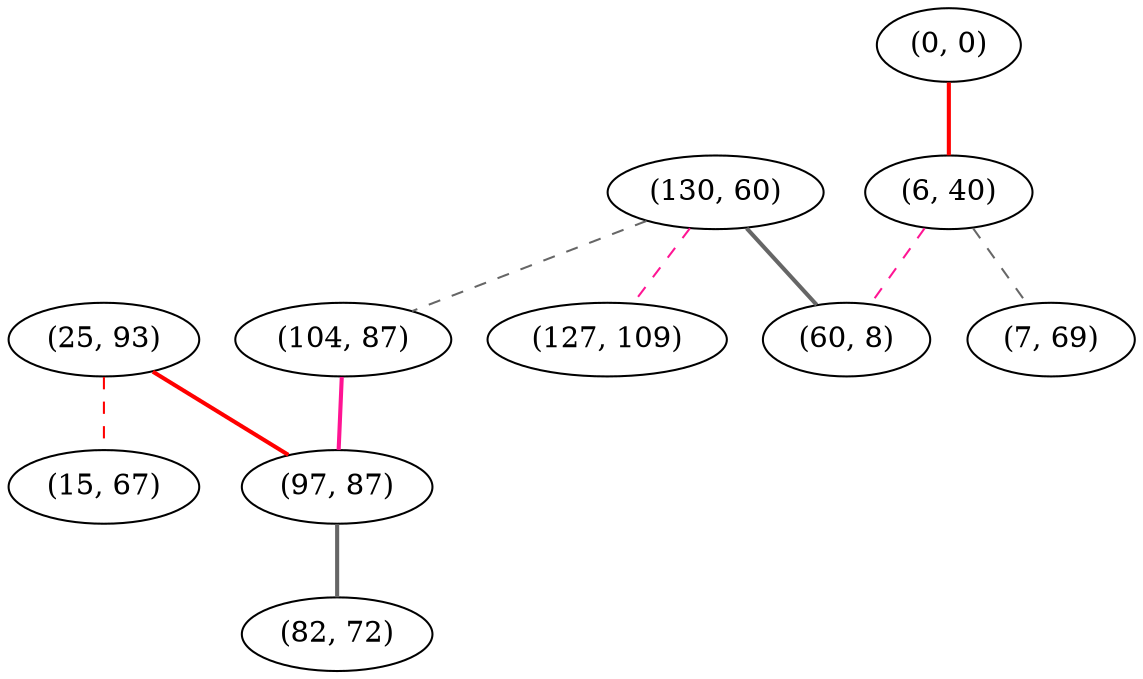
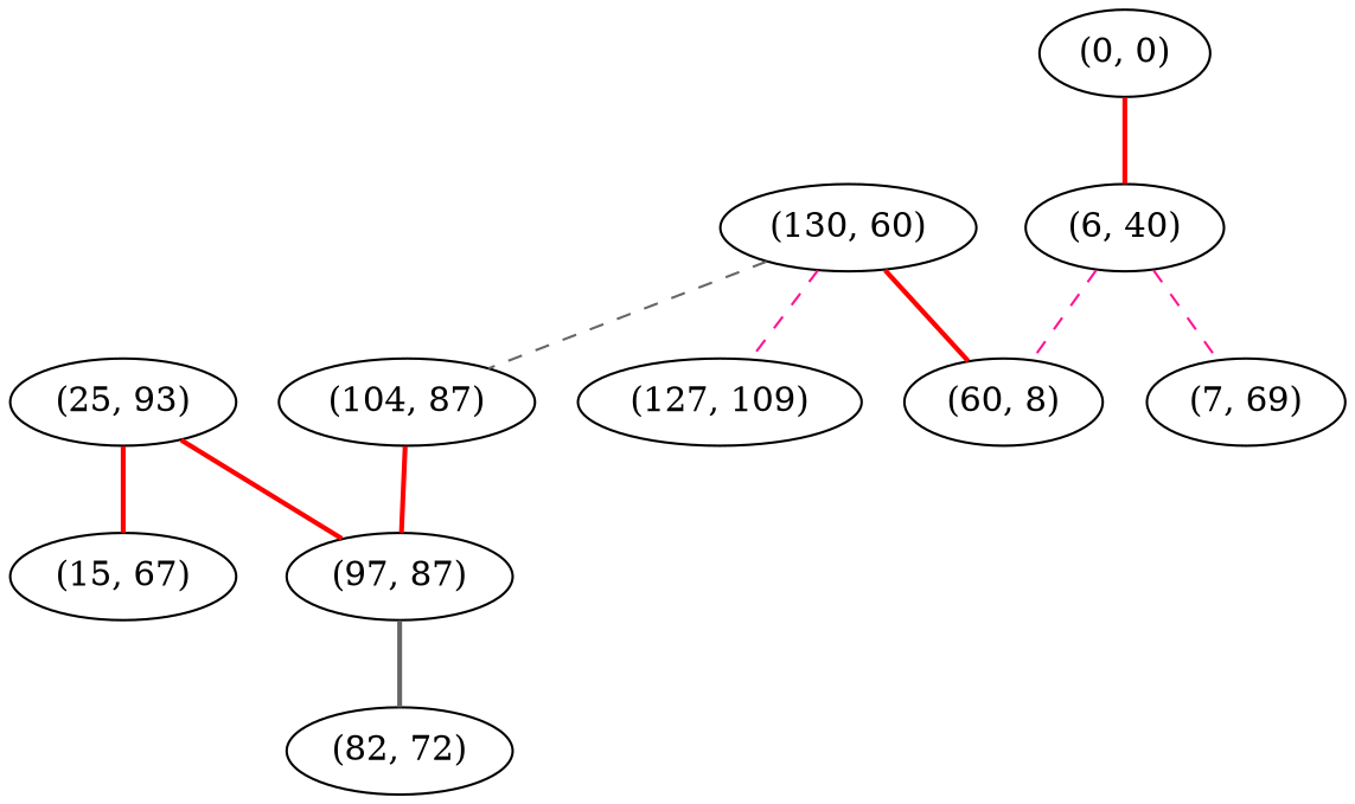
  graph {
    edge [color=red style=bold weight=1]
    "(25, 93)"
    "(97, 87)"
    "(15, 67)"
    "(82, 72)"
    n5 [label="(6, 40)"]
    "(0, 0)"
    "(60, 8)"
    "(7, 69)"
    "(130, 60)"
    "(104, 87)"
    "(127, 109)"
    "(25, 93)" -- "(97, 87)"
-   "(25, 93)" -- "(15, 67)" [style=dashed]
+   "(25, 93)" -- "(15, 67)"
    "(97, 87)" -- "(82, 72)" [color=gray40]
    n5 -- "(60, 8)" [color=deeppink style=dashed]
-   n5 -- "(7, 69)" [color=gray40 style=dashed]
+   n5 -- "(7, 69)" [color=deeppink style=dashed]
    "(0, 0)" -- n5 [weight=4]
-   "(130, 60)" -- "(60, 8)" [color=gray40 weight=2]
+   "(130, 60)" -- "(60, 8)" [weight=2]
    "(130, 60)" -- "(104, 87)" [color=gray40 style=dashed]
    "(130, 60)" -- "(127, 109)" [color=deeppink style=dashed]
-   "(104, 87)" -- "(97, 87)" [color=deeppink]
+   "(104, 87)" -- "(97, 87)"
  }
